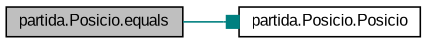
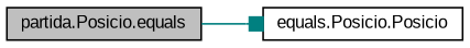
  digraph {
    rankdir=LR
    fontname="Liberation Sans"
    node [color=black fontname="Liberation Sans" fontsize=10 shape=record style=filled]
    n1 [fillcolor=grey75 fontcolor=black height=0.2 label="partida.Posicio.equals" width=0.4]
-   n2 [fillcolor=white height=0.2 label="partida.Posicio.Posicio" width=0.4]
+   n2 [fillcolor=white height=0.2 label="equals.Posicio.Posicio" width=0.4]
    n1 -> n2 [color=teal fontname="Liberation Sans" fontsize=10 labelfontname=Helvetica labelfontsize=10 style=solid arrowhead=box]
  }
